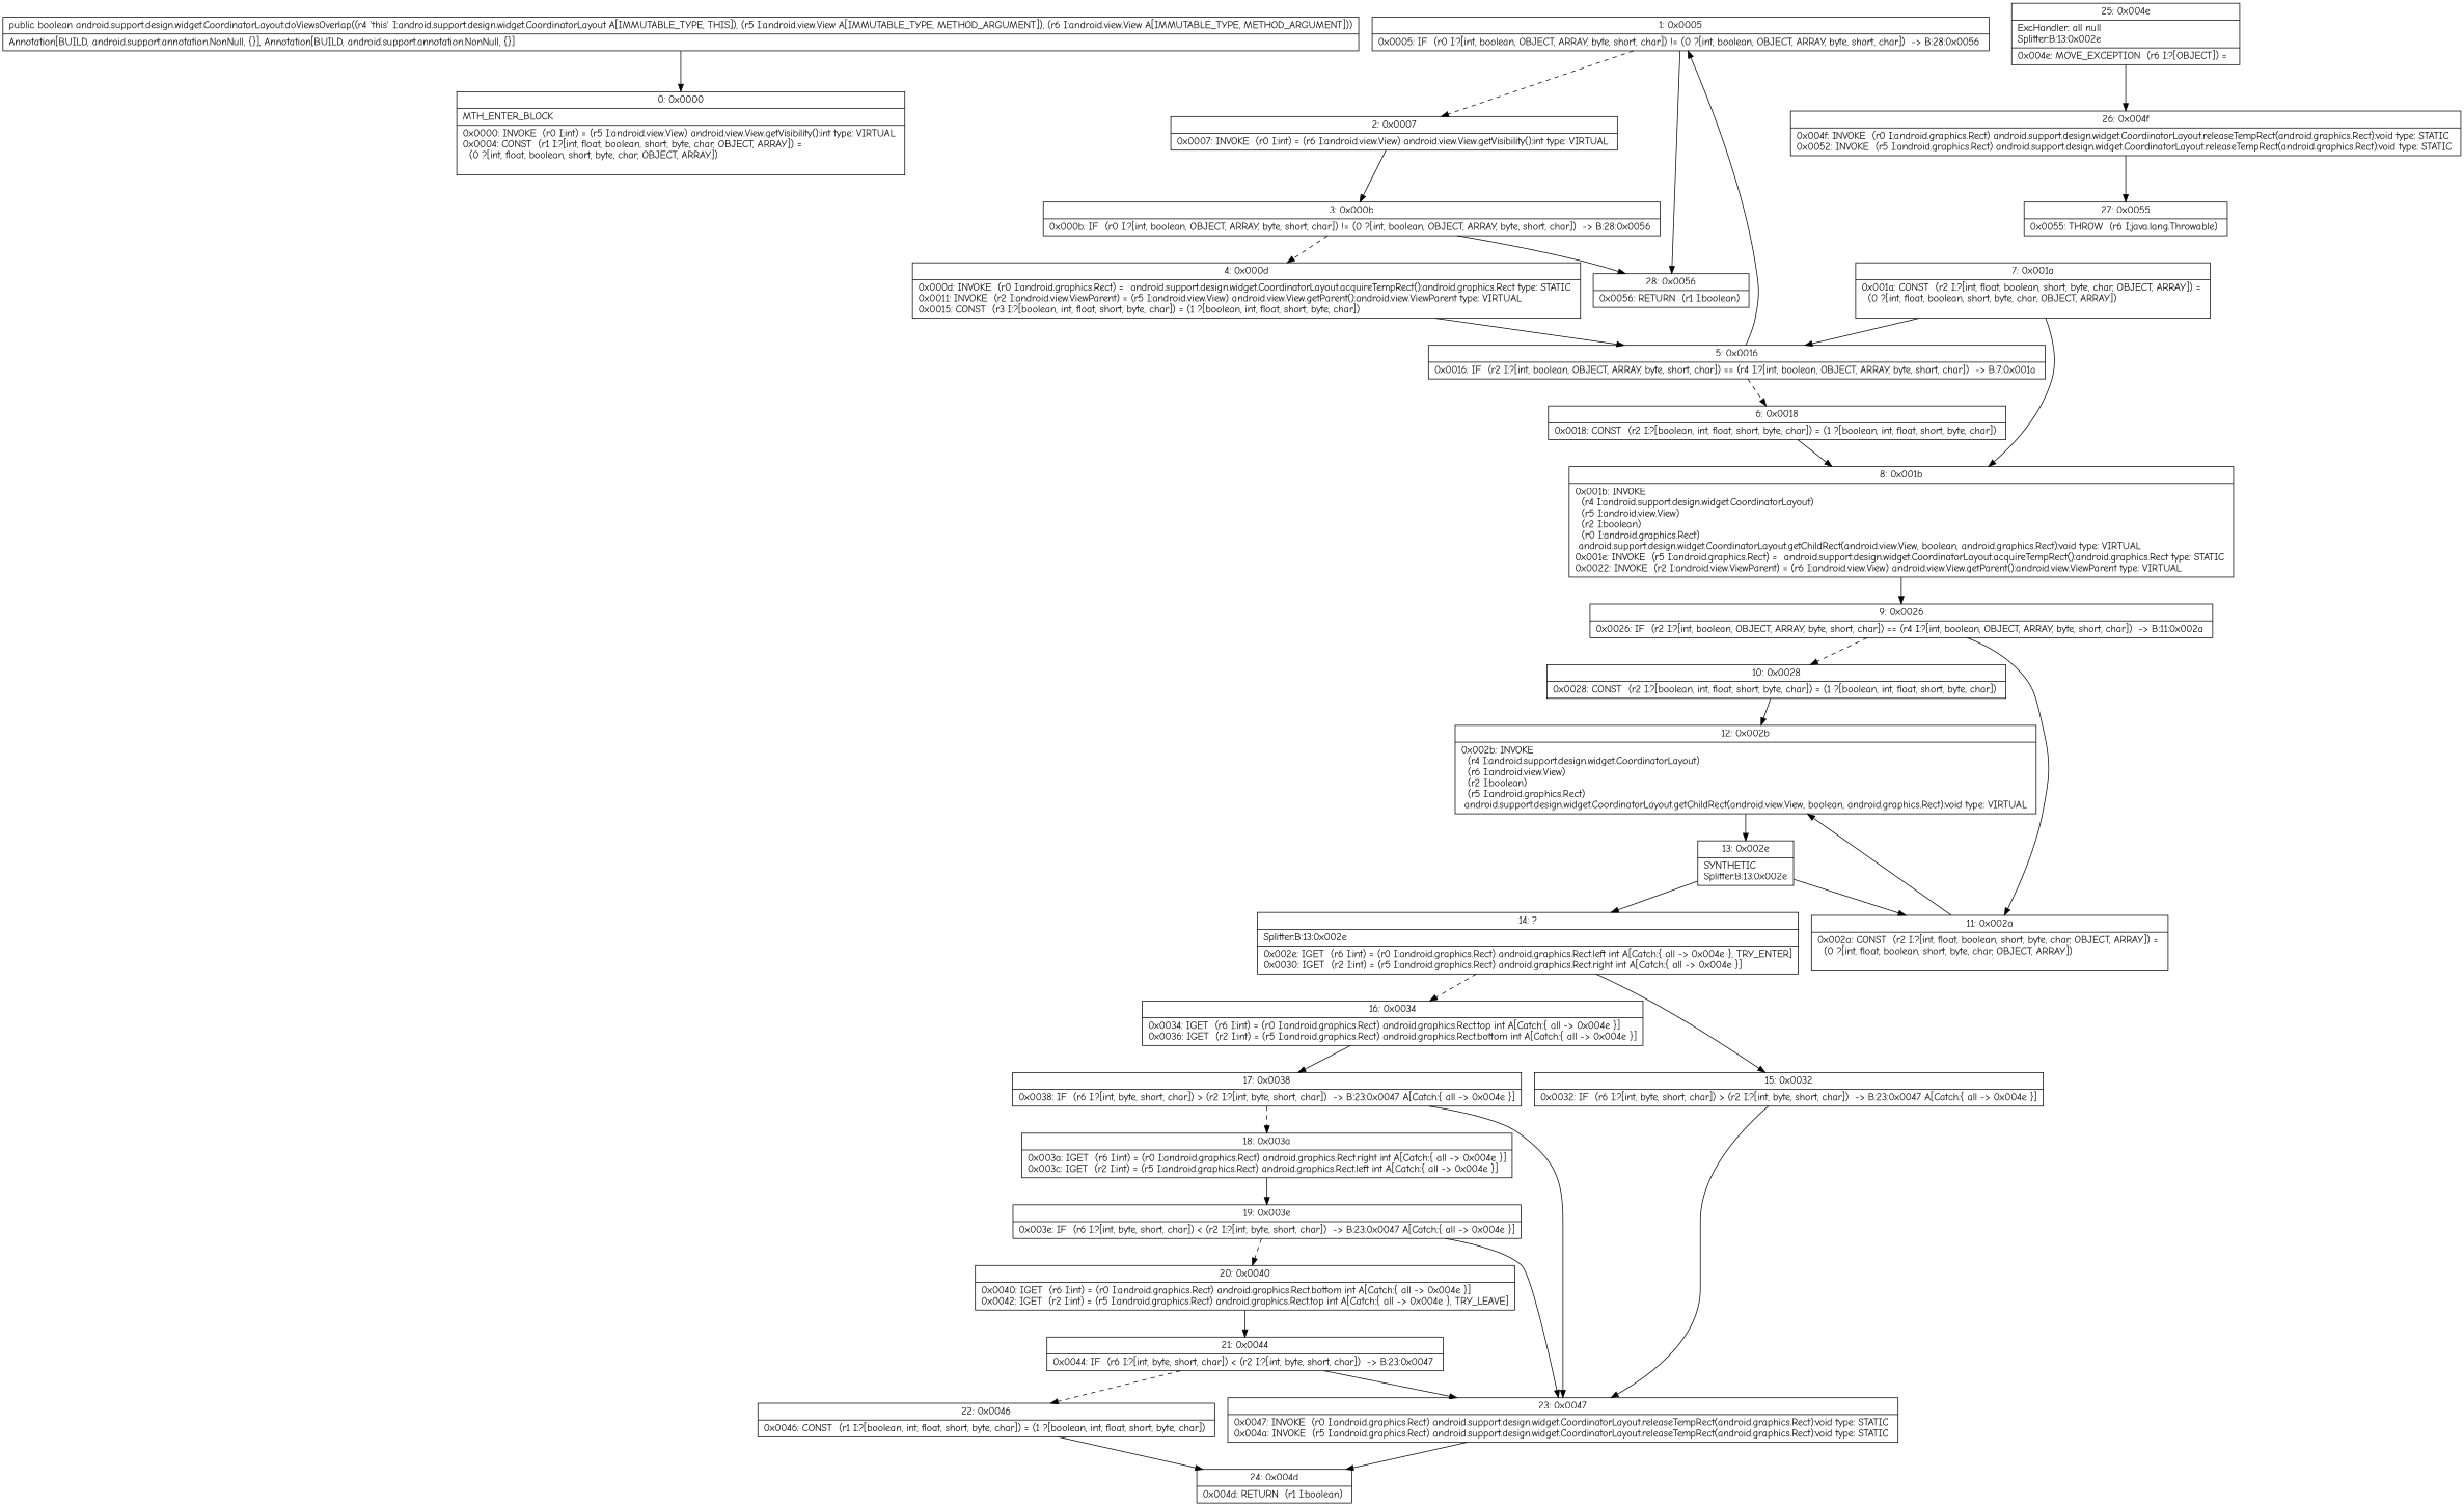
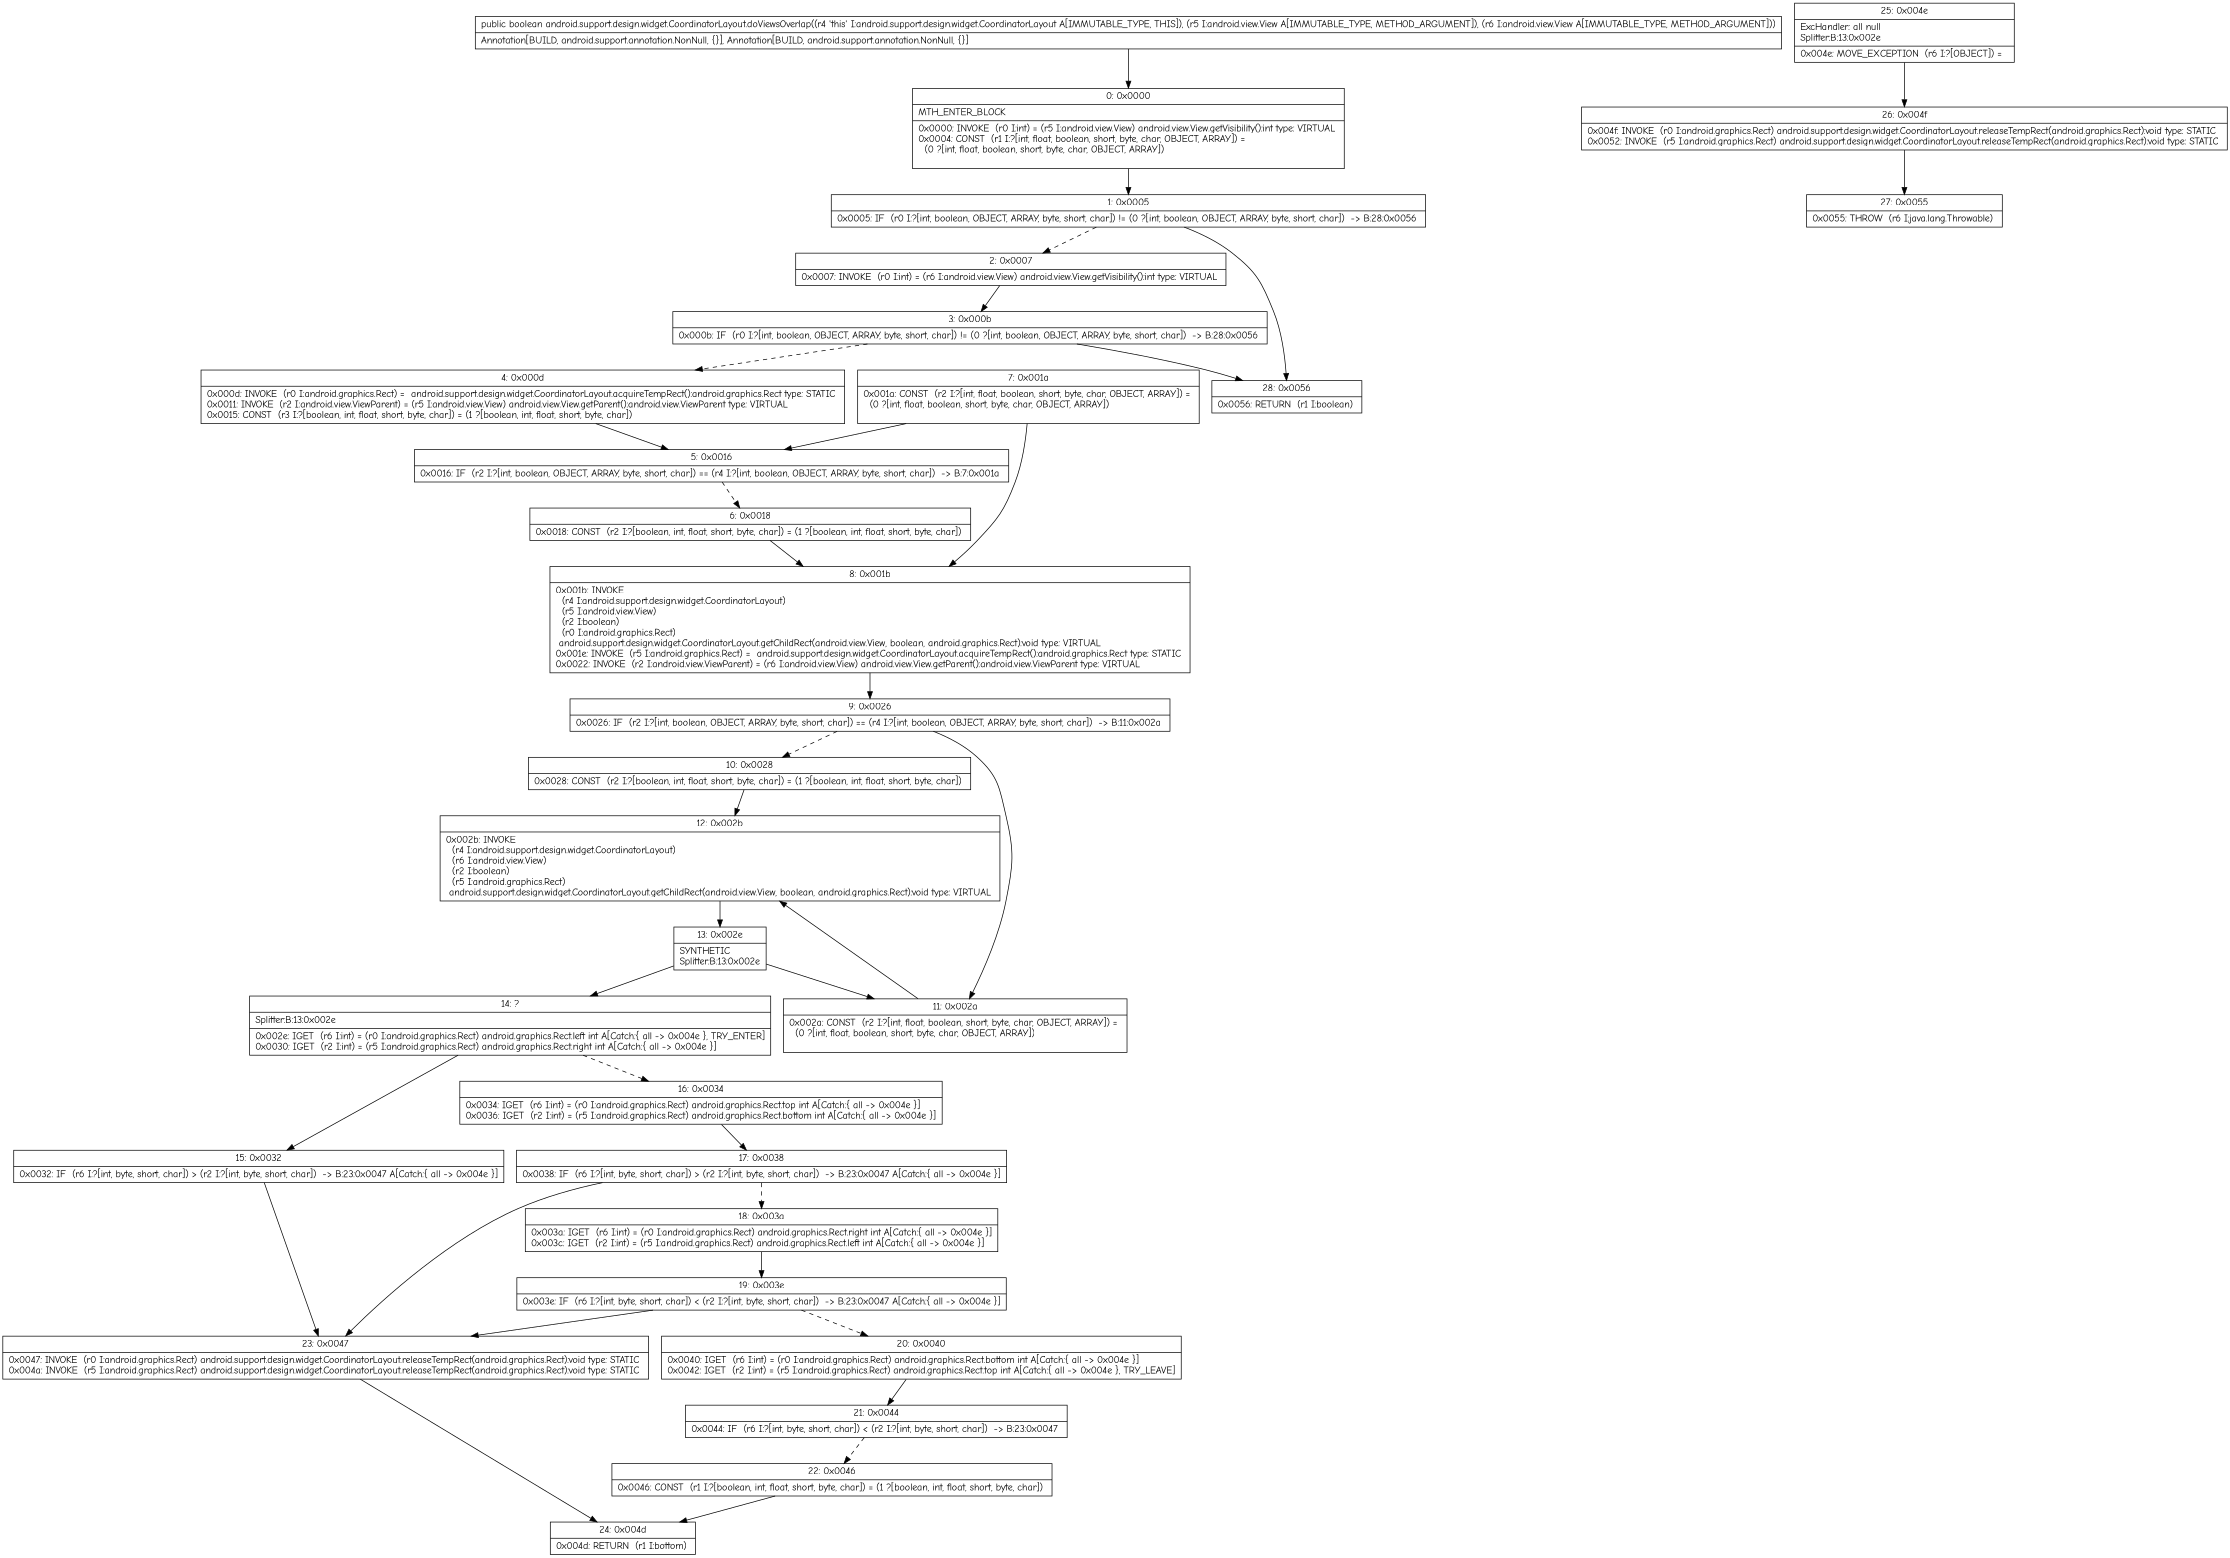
  digraph {
    fontname="Comic Neue"
    node [fontname="Comic Neue" shape=record]
    edge [fontname="Comic Neue"]
    n1 [label="{0\:\ 0x0000|MTH_ENTER_BLOCK\l|0x0000: INVOKE  (r0 I:int) = (r5 I:android.view.View) android.view.View.getVisibility():int type: VIRTUAL \l0x0004: CONST  (r1 I:?[int, float, boolean, short, byte, char, OBJECT, ARRAY]) = \l  (0 ?[int, float, boolean, short, byte, char, OBJECT, ARRAY])\l \l}"]
    n2 [label="{1\:\ 0x0005|0x0005: IF  (r0 I:?[int, boolean, OBJECT, ARRAY, byte, short, char]) != (0 ?[int, boolean, OBJECT, ARRAY, byte, short, char])  \-\> B:28:0x0056 \l}"]
    n3 [label="{2\:\ 0x0007|0x0007: INVOKE  (r0 I:int) = (r6 I:android.view.View) android.view.View.getVisibility():int type: VIRTUAL \l}"]
    n4 [label="{28\:\ 0x0056|0x0056: RETURN  (r1 I:boolean) \l}"]
    n5 [label="{3\:\ 0x000b|0x000b: IF  (r0 I:?[int, boolean, OBJECT, ARRAY, byte, short, char]) != (0 ?[int, boolean, OBJECT, ARRAY, byte, short, char])  \-\> B:28:0x0056 \l}"]
    n6 [label="{4\:\ 0x000d|0x000d: INVOKE  (r0 I:android.graphics.Rect) =  android.support.design.widget.CoordinatorLayout.acquireTempRect():android.graphics.Rect type: STATIC \l0x0011: INVOKE  (r2 I:android.view.ViewParent) = (r5 I:android.view.View) android.view.View.getParent():android.view.ViewParent type: VIRTUAL \l0x0015: CONST  (r3 I:?[boolean, int, float, short, byte, char]) = (1 ?[boolean, int, float, short, byte, char]) \l}"]
    n7 [label="{5\:\ 0x0016|0x0016: IF  (r2 I:?[int, boolean, OBJECT, ARRAY, byte, short, char]) == (r4 I:?[int, boolean, OBJECT, ARRAY, byte, short, char])  \-\> B:7:0x001a \l}"]
    n8 [label="{6\:\ 0x0018|0x0018: CONST  (r2 I:?[boolean, int, float, short, byte, char]) = (1 ?[boolean, int, float, short, byte, char]) \l}"]
    n9 [label="{8\:\ 0x001b|0x001b: INVOKE  \l  (r4 I:android.support.design.widget.CoordinatorLayout)\l  (r5 I:android.view.View)\l  (r2 I:boolean)\l  (r0 I:android.graphics.Rect)\l android.support.design.widget.CoordinatorLayout.getChildRect(android.view.View, boolean, android.graphics.Rect):void type: VIRTUAL \l0x001e: INVOKE  (r5 I:android.graphics.Rect) =  android.support.design.widget.CoordinatorLayout.acquireTempRect():android.graphics.Rect type: STATIC \l0x0022: INVOKE  (r2 I:android.view.ViewParent) = (r6 I:android.view.View) android.view.View.getParent():android.view.ViewParent type: VIRTUAL \l}"]
    n10 [label="{7\:\ 0x001a|0x001a: CONST  (r2 I:?[int, float, boolean, short, byte, char, OBJECT, ARRAY]) = \l  (0 ?[int, float, boolean, short, byte, char, OBJECT, ARRAY])\l \l}"]
    n11 [label="{9\:\ 0x0026|0x0026: IF  (r2 I:?[int, boolean, OBJECT, ARRAY, byte, short, char]) == (r4 I:?[int, boolean, OBJECT, ARRAY, byte, short, char])  \-\> B:11:0x002a \l}"]
    n12 [label="{10\:\ 0x0028|0x0028: CONST  (r2 I:?[boolean, int, float, short, byte, char]) = (1 ?[boolean, int, float, short, byte, char]) \l}"]
    n13 [label="{11\:\ 0x002a|0x002a: CONST  (r2 I:?[int, float, boolean, short, byte, char, OBJECT, ARRAY]) = \l  (0 ?[int, float, boolean, short, byte, char, OBJECT, ARRAY])\l \l}"]
    n14 [label="{12\:\ 0x002b|0x002b: INVOKE  \l  (r4 I:android.support.design.widget.CoordinatorLayout)\l  (r6 I:android.view.View)\l  (r2 I:boolean)\l  (r5 I:android.graphics.Rect)\l android.support.design.widget.CoordinatorLayout.getChildRect(android.view.View, boolean, android.graphics.Rect):void type: VIRTUAL \l}"]
    n15 [label="{13\:\ 0x002e|SYNTHETIC\lSplitter:B:13:0x002e\l}"]
    n16 [label="{14\:\ ?|Splitter:B:13:0x002e\l|0x002e: IGET  (r6 I:int) = (r0 I:android.graphics.Rect) android.graphics.Rect.left int A[Catch:\{ all \-\> 0x004e \}, TRY_ENTER]\l0x0030: IGET  (r2 I:int) = (r5 I:android.graphics.Rect) android.graphics.Rect.right int A[Catch:\{ all \-\> 0x004e \}]\l}"]
    n17 [label="{15\:\ 0x0032|0x0032: IF  (r6 I:?[int, byte, short, char]) \> (r2 I:?[int, byte, short, char])  \-\> B:23:0x0047 A[Catch:\{ all \-\> 0x004e \}]\l}"]
    n18 [label="{16\:\ 0x0034|0x0034: IGET  (r6 I:int) = (r0 I:android.graphics.Rect) android.graphics.Rect.top int A[Catch:\{ all \-\> 0x004e \}]\l0x0036: IGET  (r2 I:int) = (r5 I:android.graphics.Rect) android.graphics.Rect.bottom int A[Catch:\{ all \-\> 0x004e \}]\l}"]
    n19 [label="{25\:\ 0x004e|ExcHandler: all null\lSplitter:B:13:0x002e\l|0x004e: MOVE_EXCEPTION  (r6 I:?[OBJECT]) =  \l}"]
    n20 [label="{26\:\ 0x004f|0x004f: INVOKE  (r0 I:android.graphics.Rect) android.support.design.widget.CoordinatorLayout.releaseTempRect(android.graphics.Rect):void type: STATIC \l0x0052: INVOKE  (r5 I:android.graphics.Rect) android.support.design.widget.CoordinatorLayout.releaseTempRect(android.graphics.Rect):void type: STATIC \l}"]
    n21 [label="{23\:\ 0x0047|0x0047: INVOKE  (r0 I:android.graphics.Rect) android.support.design.widget.CoordinatorLayout.releaseTempRect(android.graphics.Rect):void type: STATIC \l0x004a: INVOKE  (r5 I:android.graphics.Rect) android.support.design.widget.CoordinatorLayout.releaseTempRect(android.graphics.Rect):void type: STATIC \l}"]
    n22 [label="{17\:\ 0x0038|0x0038: IF  (r6 I:?[int, byte, short, char]) \> (r2 I:?[int, byte, short, char])  \-\> B:23:0x0047 A[Catch:\{ all \-\> 0x004e \}]\l}"]
-   n23 [label="{24\:\ 0x004d|0x004d: RETURN  (r1 I:boolean) \l}"]
+   n23 [label="{24\:\ 0x004d|0x004d: RETURN  (r1 I:bottom) \l}"]
    n24 [label="{18\:\ 0x003a|0x003a: IGET  (r6 I:int) = (r0 I:android.graphics.Rect) android.graphics.Rect.right int A[Catch:\{ all \-\> 0x004e \}]\l0x003c: IGET  (r2 I:int) = (r5 I:android.graphics.Rect) android.graphics.Rect.left int A[Catch:\{ all \-\> 0x004e \}]\l}"]
    n25 [label="{19\:\ 0x003e|0x003e: IF  (r6 I:?[int, byte, short, char]) \< (r2 I:?[int, byte, short, char])  \-\> B:23:0x0047 A[Catch:\{ all \-\> 0x004e \}]\l}"]
    n26 [label="{20\:\ 0x0040|0x0040: IGET  (r6 I:int) = (r0 I:android.graphics.Rect) android.graphics.Rect.bottom int A[Catch:\{ all \-\> 0x004e \}]\l0x0042: IGET  (r2 I:int) = (r5 I:android.graphics.Rect) android.graphics.Rect.top int A[Catch:\{ all \-\> 0x004e \}, TRY_LEAVE]\l}"]
    n27 [label="{21\:\ 0x0044|0x0044: IF  (r6 I:?[int, byte, short, char]) \< (r2 I:?[int, byte, short, char])  \-\> B:23:0x0047 \l}"]
    n28 [label="{22\:\ 0x0046|0x0046: CONST  (r1 I:?[boolean, int, float, short, byte, char]) = (1 ?[boolean, int, float, short, byte, char]) \l}"]
    n29 [label="{27\:\ 0x0055|0x0055: THROW  (r6 I:java.lang.Throwable) \l}"]
    n30 [label="{public boolean android.support.design.widget.CoordinatorLayout.doViewsOverlap((r4 'this' I:android.support.design.widget.CoordinatorLayout A[IMMUTABLE_TYPE, THIS]), (r5 I:android.view.View A[IMMUTABLE_TYPE, METHOD_ARGUMENT]), (r6 I:android.view.View A[IMMUTABLE_TYPE, METHOD_ARGUMENT]))  | Annotation[BUILD, android.support.annotation.NonNull, \{\}], Annotation[BUILD, android.support.annotation.NonNull, \{\}]\l}"]
-   n7 -> n2
+   n1 -> n2
    n2 -> n3 [style=dashed]
    n2 -> n4
    n3 -> n5
    n5 -> n4
    n5 -> n6 [style=dashed]
    n6 -> n7
    n7 -> n8 [style=dashed]
    n8 -> n9
    n9 -> n11
    n10 -> n7
    n10 -> n9
    n11 -> n12 [style=dashed]
    n11 -> n13
    n12 -> n14
    n13 -> n14
    n14 -> n15
    n15 -> n13
    n15 -> n16
    n16 -> n17
    n16 -> n18 [style=dashed]
    n17 -> n21
    n18 -> n22
    n19 -> n20
    n20 -> n29
    n21 -> n23
    n22 -> n21
    n22 -> n24 [style=dashed]
    n24 -> n25
    n25 -> n21
    n25 -> n26 [style=dashed]
    n26 -> n27
-   n27 -> n21
    n27 -> n28 [style=dashed]
    n28 -> n23
    n30 -> n1
  }
